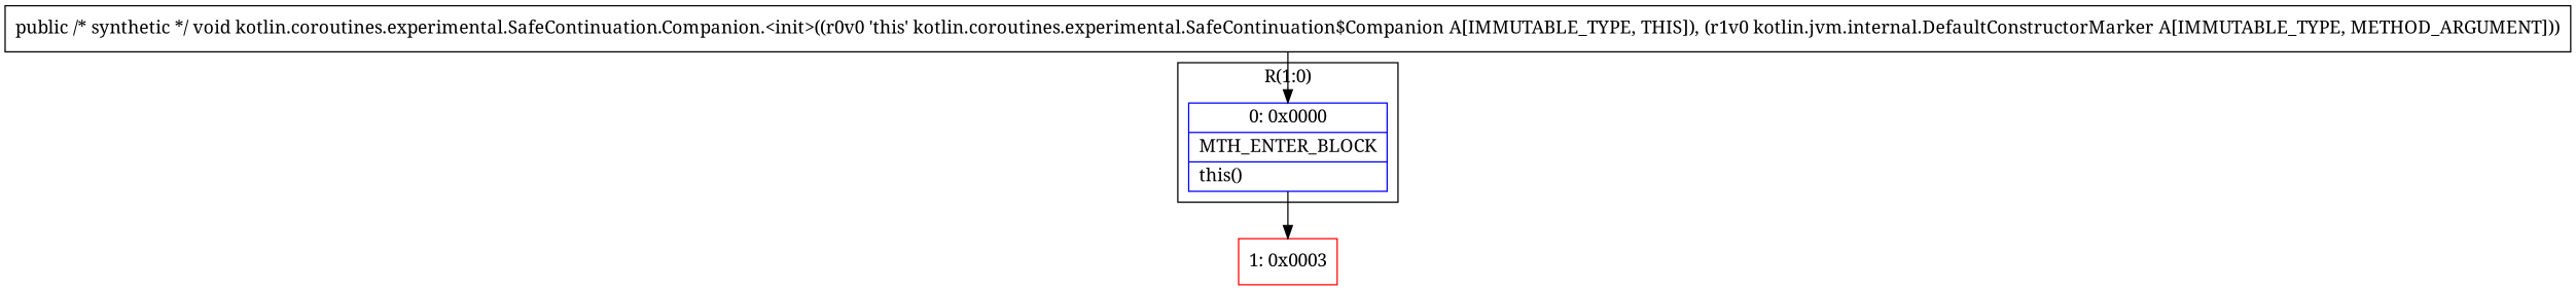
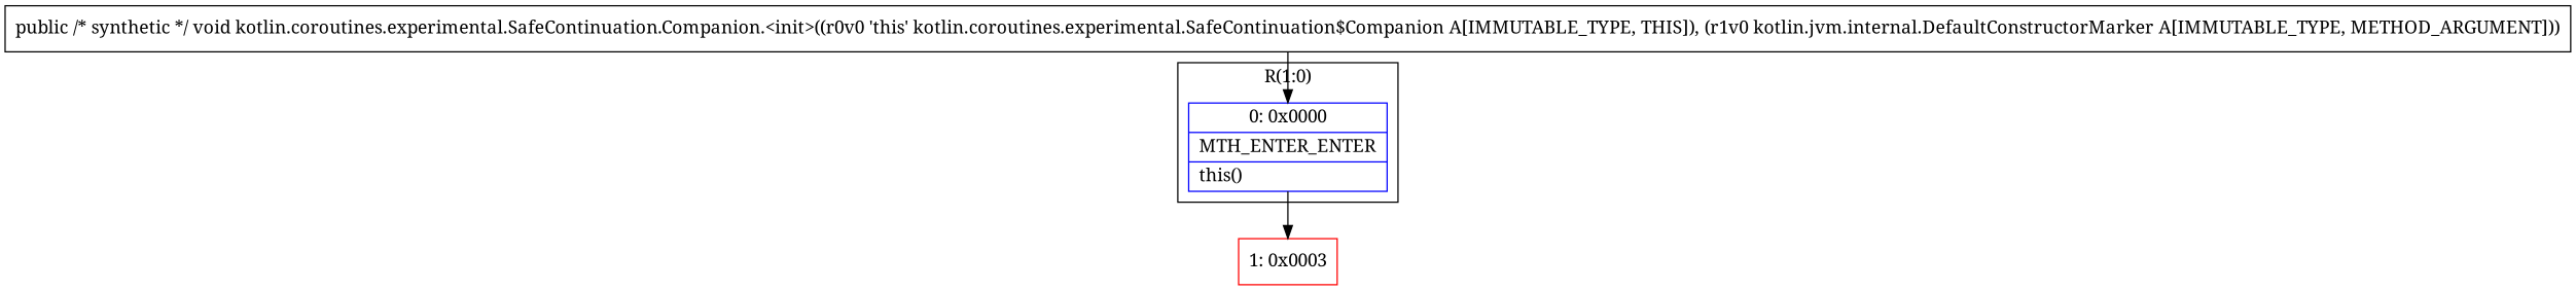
  digraph {
    fontname="Noto Serif"
    node [shape=record fontname="Noto Serif"]
    edge [fontname="Noto Serif"]
-   n1 [color=blue label="{0\:\ 0x0000|MTH_ENTER_BLOCK\l|this()\l}"]
+   n1 [color=blue label="{0\:\ 0x0000|MTH_ENTER_ENTER\l|this()\l}"]
    n2 [color=red label="{1\:\ 0x0003}"]
    n3 [label="{public \/* synthetic *\/ void kotlin.coroutines.experimental.SafeContinuation.Companion.\<init\>((r0v0 'this' kotlin.coroutines.experimental.SafeContinuation$Companion A[IMMUTABLE_TYPE, THIS]), (r1v0 kotlin.jvm.internal.DefaultConstructorMarker A[IMMUTABLE_TYPE, METHOD_ARGUMENT])) }"]
    subgraph cluster_1 {
      label="R(1:0)"
      n1
    }
    n1 -> n2
    n3 -> n1
  }
